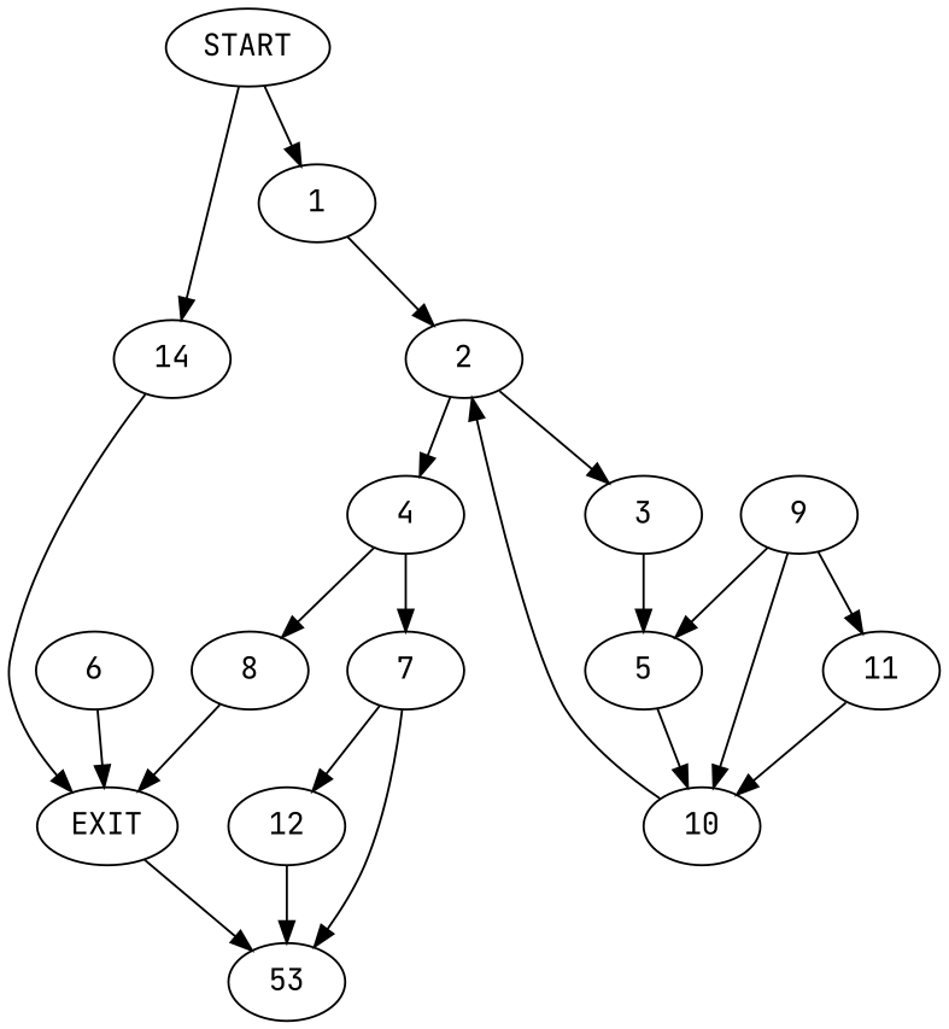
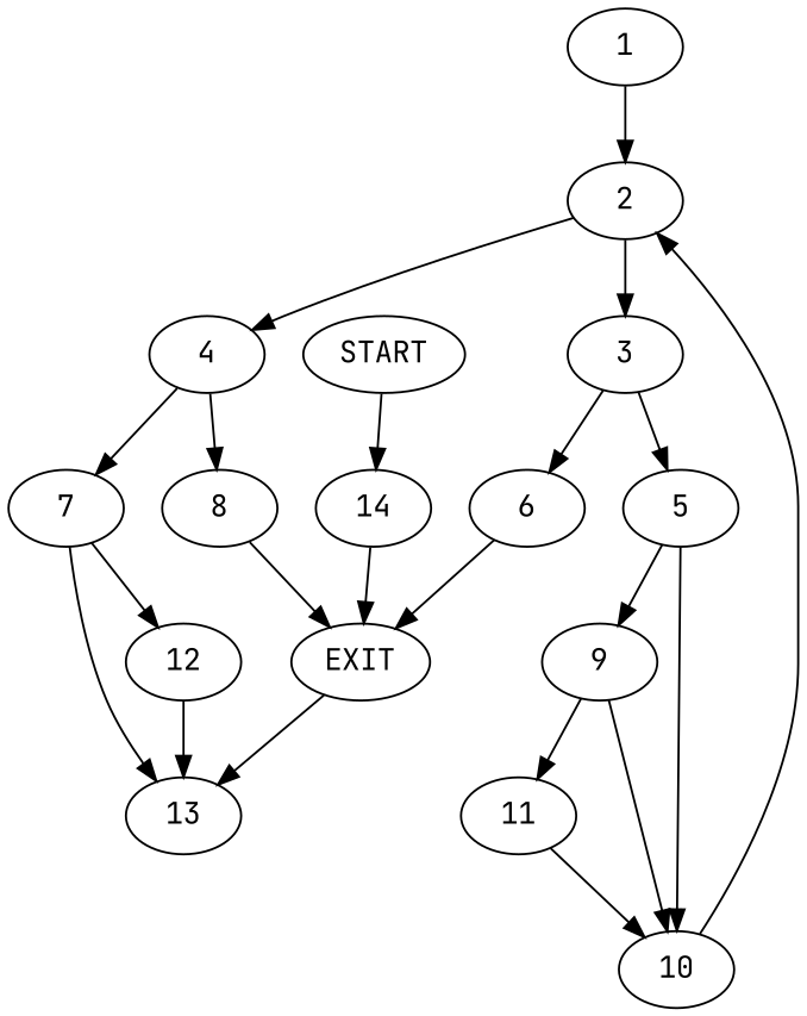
  digraph {
    fontname="JetBrains Mono"
    node [fontname="JetBrains Mono"]
    edge [fontname="JetBrains Mono"]
    n1 [label=START]
    1
    14
    2
    n5 [label=EXIT]
-   13 [label=53]
+   13
    3
    4
    5
    6
    7
    8
    9
    10
    12
    11
-   n1 -> 1
    n1 -> 14
    1 -> 2
    14 -> n5
    2 -> 3
    2 -> 4
    n5 -> 13
    3 -> 5
+   3 -> 6
    4 -> 7
    4 -> 8
-   9 -> 5
+   5 -> 9
    5 -> 10
    6 -> n5
    7 -> 13
    7 -> 12
    8 -> n5
    9 -> 10
    9 -> 11
    10 -> 2
    12 -> 13
    11 -> 10
  }
